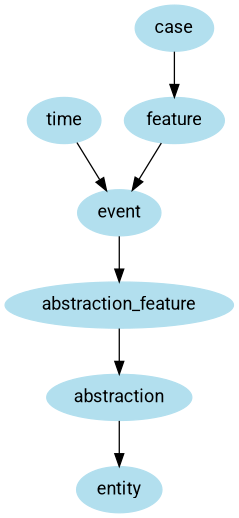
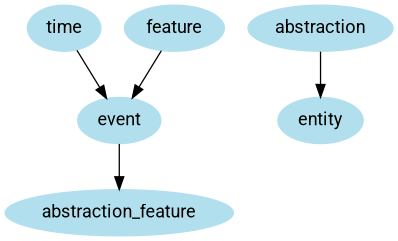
  digraph {
    fontname=Roboto
    node [color=lightblue2 fontname=Roboto style=filled]
    edge [fontname=Roboto]
    time
    event
    n3 [label=feature]
-   case
    n5 [label=abstraction_feature]
    abstraction
    entity
    time -> event
    event -> n5
    n3 -> event
-   case -> n3
-   n5 -> abstraction
    abstraction -> entity
  }
